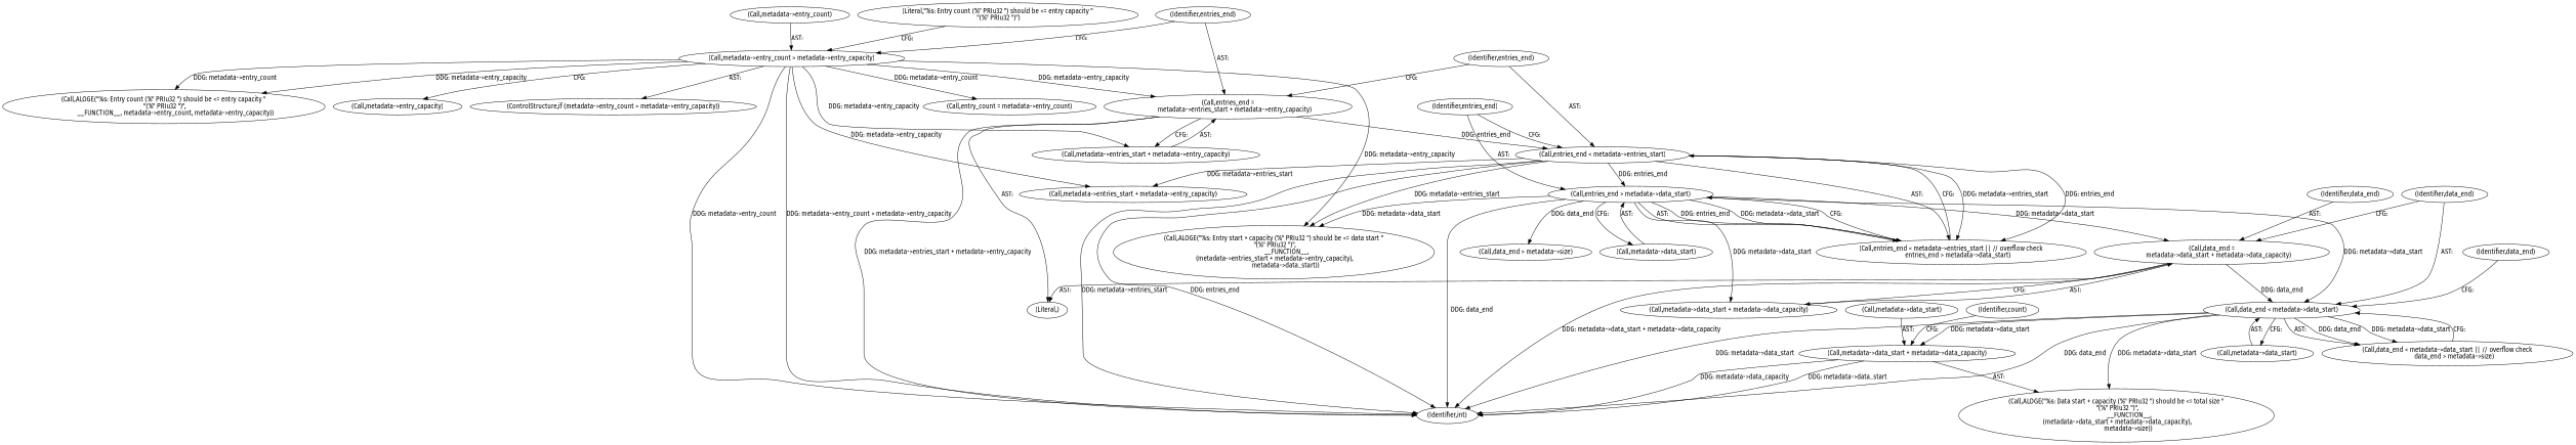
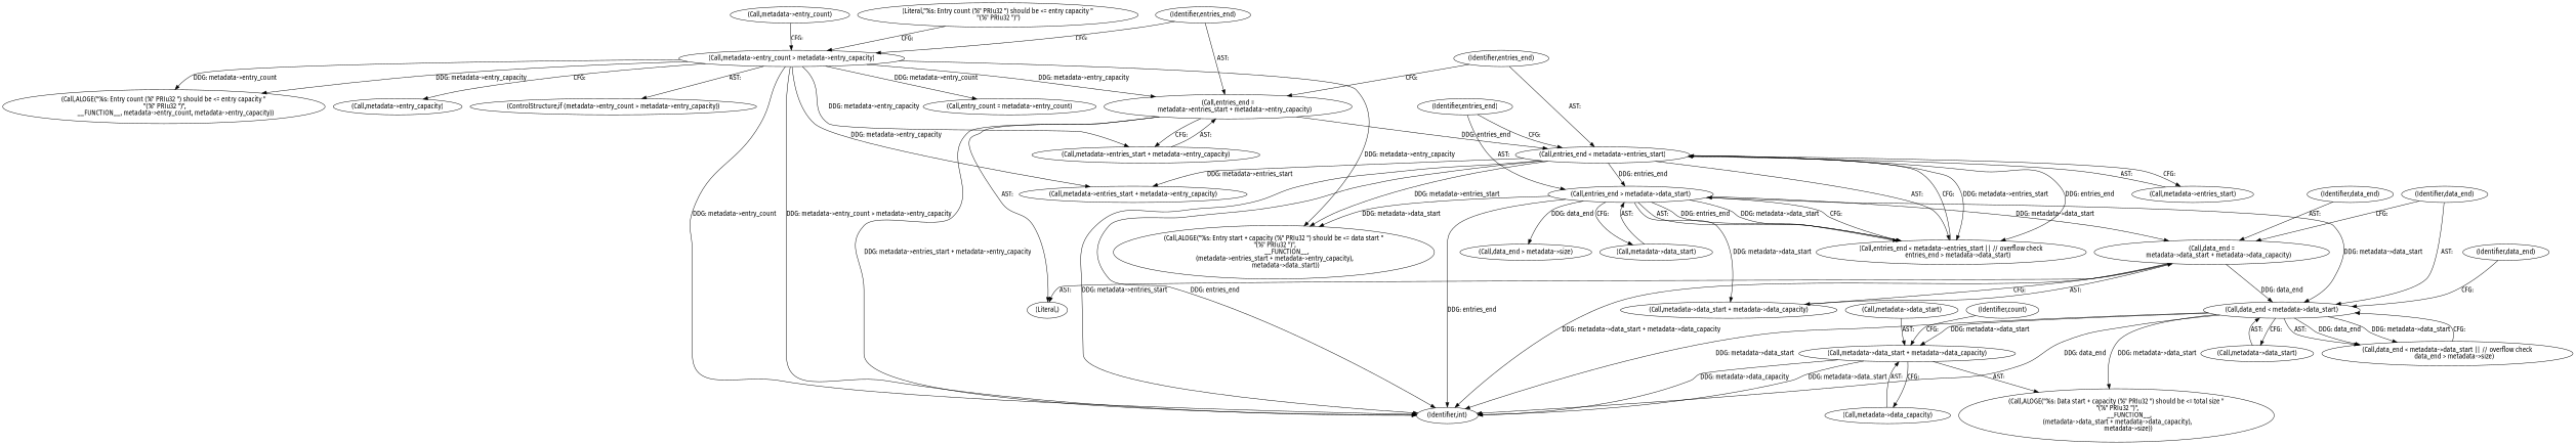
  digraph {
    fontname="Fira Sans"
    node [fontname="Fira Sans"]
    edge [fontname="Fira Sans"]
    n1 [label="(Call,metadata->data_start + metadata->data_capacity)"]
+   n2 [label="(Call,metadata->data_capacity)"]
    n3 [label="(Identifier,int)"]
    n4 [label="(Call,ALOGE(\"%s: Data start + capacity (%\" PRIu32 \") should be <= total size \"\n \"(%\" PRIu32 \")\",\n               __FUNCTION__,\n (metadata->data_start + metadata->data_capacity),\n              metadata->size))"]
    n5 [label="(Call,data_end < metadata->data_start)"]
    n6 [label="(Call,metadata->data_start)"]
    n7 [label="(Call,data_end < metadata->data_start || // overflow check\n        data_end > metadata->size)"]
    n8 [label="(Call,data_end > metadata->size)"]
    n9 [label="(Call,data_end =\n        metadata->data_start + metadata->data_capacity)"]
    n10 [label="(Literal,)"]
    n11 [label="(Call,metadata->data_start + metadata->data_capacity)"]
    n12 [label="(Call,entries_end > metadata->data_start)"]
    n13 [label="(Call,metadata->data_start)"]
    n14 [label="(Call,ALOGE(\"%s: Entry start + capacity (%\" PRIu32 \") should be <= data start \"\n \"(%\" PRIu32 \")\",\n               __FUNCTION__,\n (metadata->entries_start + metadata->entry_capacity),\n              metadata->data_start))"]
    n15 [label="(Call,entries_end < metadata->entries_start || // overflow check\n        entries_end > metadata->data_start)"]
    n16 [label="(Call,entries_end < metadata->entries_start)"]
+   n17 [label="(Call,metadata->entries_start)"]
    n18 [label="(Call,metadata->entries_start + metadata->entry_capacity)"]
    n19 [label="(Call,entries_end =\n        metadata->entries_start + metadata->entry_capacity)"]
    n20 [label="(Call,metadata->entries_start + metadata->entry_capacity)"]
    n21 [label="(Call,metadata->entry_count > metadata->entry_capacity)"]
    n22 [label="(Call,entry_count = metadata->entry_count)"]
    n23 [label="(Call,ALOGE(\"%s: Entry count (%\" PRIu32 \") should be <= entry capacity \"\n \"(%\" PRIu32 \")\",\n              __FUNCTION__, metadata->entry_count, metadata->entry_capacity))"]
    n24 [label="(Call,metadata->entry_capacity)"]
    n25 [label="(ControlStructure,if (metadata->entry_count > metadata->entry_capacity))"]
    n26 [label="(Call,metadata->entry_count)"]
    n27 [label="(Literal,\"%s: Entry count (%\" PRIu32 \") should be <= entry capacity \"\n \"(%\" PRIu32 \")\")"]
    n28 [label="(Identifier,data_end)"]
    n29 [label="(Identifier,entries_end)"]
    n30 [label="(Identifier,count)"]
    n31 [label="(Call,metadata->data_start)"]
    n32 [label="(Identifier,entries_end)"]
    n33 [label="(Identifier,entries_end)"]
    n34 [label="(Identifier,data_end)"]
    n35 [label="(Identifier,data_end)"]
+   n1 -> n2 [label="CFG: "]
    n1 -> n3 [label="DDG: metadata->data_start"]
    n1 -> n3 [label="DDG: metadata->data_capacity"]
    n1 -> n4 [label="AST: "]
+   n2 -> n1 [label="AST: "]
    n5 -> n1 [label="DDG: metadata->data_start"]
    n5 -> n3 [label="DDG: metadata->data_start"]
    n5 -> n3 [label="DDG: data_end"]
    n5 -> n4 [label="DDG: metadata->data_start"]
    n5 -> n6 [label="CFG: "]
    n5 -> n7 [label="AST: "]
    n5 -> n7 [label="DDG: data_end"]
    n5 -> n7 [label="DDG: metadata->data_start"]
    n6 -> n5 [label="AST: "]
    n7 -> n5 [label="CFG: "]
    n9 -> n3 [label="DDG: metadata->data_start + metadata->data_capacity"]
    n9 -> n5 [label="DDG: data_end"]
    n9 -> n10 [label="AST: "]
    n9 -> n11 [label="CFG: "]
    n11 -> n9 [label="AST: "]
-   n12 -> n3 [label="DDG: data_end"]
+   n12 -> n3 [label="DDG: entries_end"]
    n12 -> n5 [label="DDG: metadata->data_start"]
    n12 -> n8 [label="DDG: data_end"]
    n12 -> n9 [label="DDG: metadata->data_start"]
    n12 -> n11 [label="DDG: metadata->data_start"]
    n12 -> n13 [label="CFG: "]
    n12 -> n14 [label="DDG: metadata->data_start"]
    n12 -> n15 [label="AST: "]
    n12 -> n15 [label="DDG: entries_end"]
    n12 -> n15 [label="DDG: metadata->data_start"]
    n13 -> n12 [label="AST: "]
    n15 -> n12 [label="CFG: "]
    n15 -> n16 [label="CFG: "]
    n16 -> n3 [label="DDG: entries_end"]
    n16 -> n3 [label="DDG: metadata->entries_start"]
    n16 -> n12 [label="DDG: entries_end"]
    n16 -> n14 [label="DDG: metadata->entries_start"]
    n16 -> n15 [label="AST: "]
    n16 -> n15 [label="DDG: entries_end"]
    n16 -> n15 [label="DDG: metadata->entries_start"]
+   n16 -> n17 [label="CFG: "]
    n16 -> n18 [label="DDG: metadata->entries_start"]
+   n17 -> n16 [label="AST: "]
    n19 -> n3 [label="DDG: metadata->entries_start + metadata->entry_capacity"]
    n19 -> n10 [label="AST: "]
    n19 -> n16 [label="DDG: entries_end"]
    n19 -> n20 [label="CFG: "]
    n20 -> n19 [label="AST: "]
    n21 -> n3 [label="DDG: metadata->entry_count"]
    n21 -> n3 [label="DDG: metadata->entry_count > metadata->entry_capacity"]
    n21 -> n14 [label="DDG: metadata->entry_capacity"]
    n21 -> n18 [label="DDG: metadata->entry_capacity"]
    n21 -> n19 [label="DDG: metadata->entry_capacity"]
    n21 -> n20 [label="DDG: metadata->entry_capacity"]
    n21 -> n22 [label="DDG: metadata->entry_count"]
    n21 -> n23 [label="DDG: metadata->entry_count"]
    n21 -> n23 [label="DDG: metadata->entry_capacity"]
    n21 -> n24 [label="CFG: "]
    n21 -> n25 [label="AST: "]
-   n26 -> n21 [label="AST: "]
+   n26 -> n21 [label="CFG: "]
    n27 -> n21 [label="CFG: "]
    n28 -> n9 [label="AST: "]
    n29 -> n12 [label="AST: "]
    n29 -> n16 [label="CFG: "]
    n30 -> n1 [label="CFG: "]
    n31 -> n1 [label="AST: "]
    n32 -> n16 [label="AST: "]
    n32 -> n19 [label="CFG: "]
    n33 -> n19 [label="AST: "]
    n33 -> n21 [label="CFG: "]
    n34 -> n5 [label="CFG: "]
    n35 -> n5 [label="AST: "]
    n35 -> n9 [label="CFG: "]
  }
